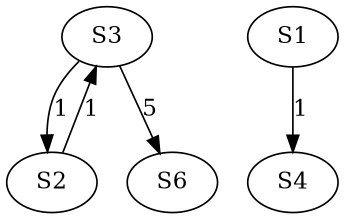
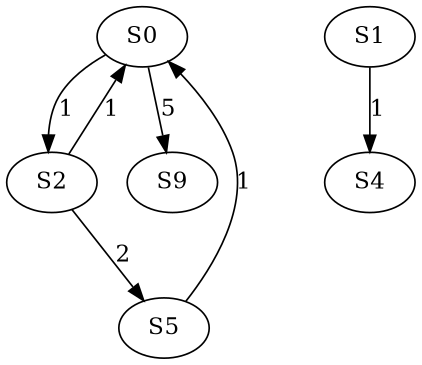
  strict digraph {
-   S3
+   S3 [label=S0]
    S2
-   S6
+   S6 [label=S9]
+   S5
    S1
    S4
    S3 -> S2 [label=1]
    S3 -> S6 [label=5]
    S2 -> S3 [label=1]
+   S2 -> S5 [label=2]
+   S5 -> S3 [label=1]
    S1 -> S4 [label=1]
  }
